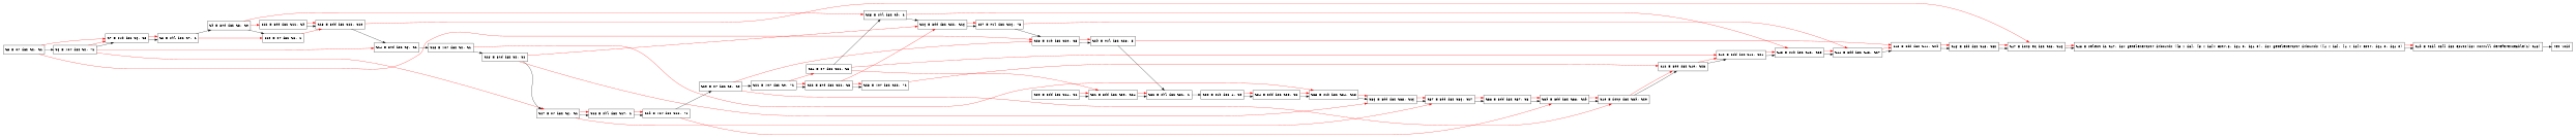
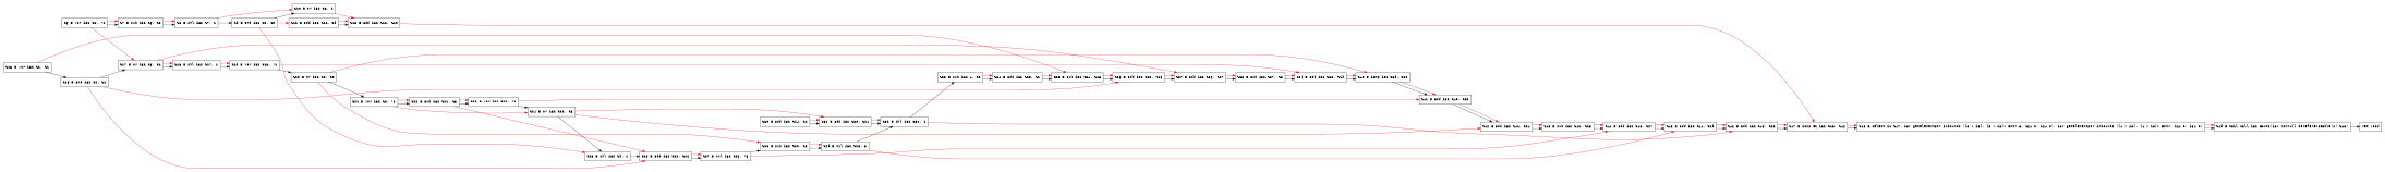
  digraph {
    fontname="DejaVu Sans Mono"
    rankdir=LR
    node [fontname="DejaVu Sans Mono" shape=record]
    edge [fontname="DejaVu Sans Mono" color=red]
-   n1 [label="  %5 = or i32 %2, %1"]
    n2 [label="  %6 = xor i32 %2, -1"]
    n3 [label="  %7 = sub i32 %6, %5"]
    n4 [label="  %28 = sub i32 %20, %5"]
-   n5 [label="  %14 = and i32 %6, %1"]
    n6 [label="  %17 = or i32 %6, %1"]
    n7 [label="  %8 = shl i32 %7, 1"]
    n8 [label="  %29 = mul i32 %28, 5"]
    n9 [label="  %15 = xor i32 %2, %1"]
    n10 [label="  %18 = shl i32 %17, 1"]
    n11 [label="  %37 = add i32 %36, %17"]
    n12 [label="  %9 = and i32 %3, %0"]
    n13 [label="  %10 = or i32 %8, 1"]
    n14 [label="  %12 = add i32 %11, %9"]
    n15 [label="  %25 = shl i32 %9, 1"]
    n16 [label="  %13 = add i32 %12, %10"]
    n17 [label="  %26 = add i32 %22, %16"]
    n18 [label="  %43 = sub i32 %42, %25"]
    n19 [label="  %47 = icmp eq i32 %13, %46"]
    n20 [label="  %48 = select i1 %47, i8* getelementptr inbounds ([5 x i8], [5 x i8]* @str.3, i64 0, i64 0), i8* getelementptr inbounds ([4 x i8], [4 x i8]* @str, i64 0, i64 0)"]
    n21 [label="  %16 = and i32 %2, %1"]
    n22 [label="  %35 = sub i32 %34, %15"]
    n23 [label="  %30 = add i32 %14, %1"]
    n24 [label="  %31 = add i32 %30, %24"]
    n25 [label="  %36 = add i32 %35, %16"]
    n26 [label="  %27 = mul i32 %26, -3"]
    n27 [label="  %19 = xor i32 %18, -1"]
    n28 [label="  %38 = add i32 %37, %3"]
    n29 [label="  %20 = or i32 %3, %0"]
    n30 [label="  %39 = add i32 %38, %19"]
    n31 [label="  %21 = xor i32 %0, -1"]
    n32 [label="%40 = icmp i32 %39, %20"]
    n33 [label="  %22 = and i32 %21, %3"]
    n34 [label="  %24 = or i32 %21, %3"]
    n35 [label="  %41 = add i32 %40, %23"]
    n36 [label="  %23 = xor i32 %22, -1"]
    n37 [label="  %42 = add i32 %41, %24"]
    n38 [label="  %32 = shl i32 %31, 1"]
    n39 [label="  %44 = add i32 %43, %27"]
    n40 [label="  %45 = add i32 %44, %29"]
    n41 [label="  %46 = add i32 %45, %32"]
    n42 [label="  %33 = sub i32 4, %0"]
    n43 [label="  %34 = add i32 %33, %2"]
    n44 [label="  %49 = tail call i32 @puts(i8* nonnull dereferenceable(1) %48)"]
    n45 [label="  ret void"]
-   n1 -> n2 [color=""]
-   n1 -> n3
-   n1 -> n4
    n2 -> n3 [color=""]
    n2 -> n3
-   n2 -> n5
    n2 -> n6
    n3 -> n7 [color=""]
    n3 -> n7
    n4 -> n8 [color=""]
    n4 -> n8
-   n5 -> n9 [color=""]
    n6 -> n10 [color=""]
    n6 -> n10
    n6 -> n11
    n7 -> n12 [color=""]
    n7 -> n13
    n8 -> n38 [color=""]
    n8 -> n40
    n9 -> n21 [color=""]
    n9 -> n22
    n10 -> n27 [color=""]
    n10 -> n27
    n11 -> n28 [color=""]
    n11 -> n28
    n12 -> n13 [color=""]
    n12 -> n14
    n12 -> n15
    n13 -> n16
    n14 -> n16 [color=""]
    n14 -> n16
    n15 -> n17 [color=""]
-   n15 -> n18
-   n16 -> n5 [color=""]
    n16 -> n19
    n17 -> n26 [color=""]
    n17 -> n26
    n18 -> n39 [color=""]
    n18 -> n39
    n19 -> n20 [color=""]
    n19 -> n20
    n20 -> n44 [color=""]
    n20 -> n44
    n21 -> n6 [color=""]
    n21 -> n17
    n21 -> n25
    n22 -> n25 [color=""]
    n22 -> n25
    n23 -> n24 [color=""]
    n23 -> n24
    n24 -> n38 [color=""]
    n24 -> n38
    n25 -> n11 [color=""]
    n25 -> n11
    n26 -> n4 [color=""]
    n26 -> n39
    n27 -> n29 [color=""]
    n27 -> n30
    n28 -> n30 [color=""]
    n28 -> n30
    n29 -> n4
    n29 -> n31 [color=""]
    n29 -> n32
    n30 -> n32 [color=""]
    n30 -> n32
    n31 -> n33 [color=""]
    n31 -> n33
    n31 -> n34
    n32 -> n35 [color=""]
    n32 -> n35
    n33 -> n17
    n33 -> n36 [color=""]
    n33 -> n36
    n34 -> n15 [color=""]
    n34 -> n24
    n34 -> n37
    n35 -> n37 [color=""]
    n35 -> n37
+   n36 -> n34 [color=""]
    n36 -> n35
    n37 -> n18 [color=""]
    n37 -> n18
+   n38 -> n41
    n38 -> n42 [color=""]
    n39 -> n40 [color=""]
    n39 -> n40
    n40 -> n41 [color=""]
    n40 -> n41
    n41 -> n19 [color=""]
    n41 -> n19
    n42 -> n43 [color=""]
    n42 -> n43
    n43 -> n22 [color=""]
    n43 -> n22
    n44 -> n45 [color=""]
  }
